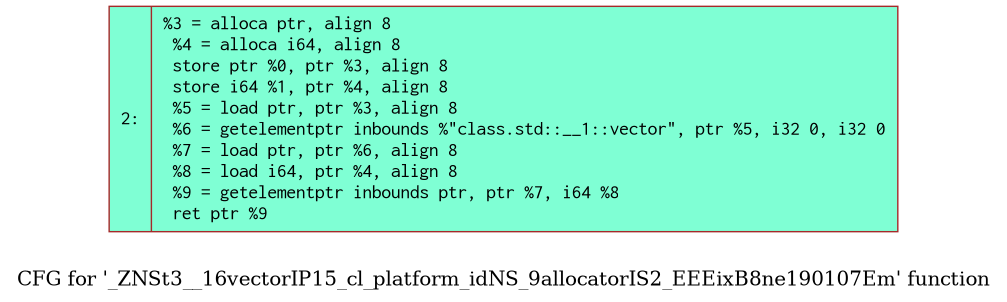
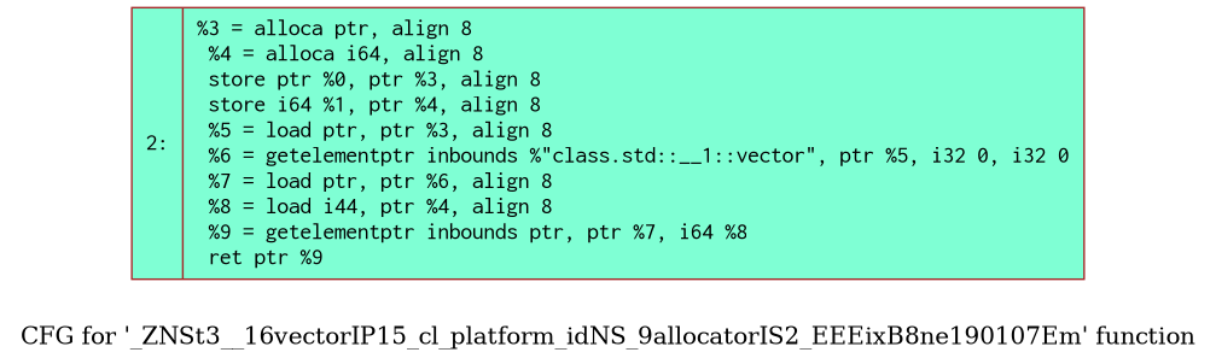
  digraph {
    label="CFG for '_ZNSt3__16vectorIP15_cl_platform_idNS_9allocatorIS2_EEEixB8ne190107Em' function"
    rankdir=LR
-   n1 [color=brown fillcolor=aquamarine fontname=Courier label="{2:\l|  %3 = alloca ptr, align 8\l  %4 = alloca i64, align 8\l  store ptr %0, ptr %3, align 8\l  store i64 %1, ptr %4, align 8\l  %5 = load ptr, ptr %3, align 8\l  %6 = getelementptr inbounds %\"class.std::__1::vector\", ptr %5, i32 0, i32 0\l  %7 = load ptr, ptr %6, align 8\l  %8 = load i64, ptr %4, align 8\l  %9 = getelementptr inbounds ptr, ptr %7, i64 %8\l  ret ptr %9\l}" shape=record style=filled]
+   n1 [color=brown fillcolor=aquamarine fontname=Courier label="{2:\l|  %3 = alloca ptr, align 8\l  %4 = alloca i64, align 8\l  store ptr %0, ptr %3, align 8\l  store i64 %1, ptr %4, align 8\l  %5 = load ptr, ptr %3, align 8\l  %6 = getelementptr inbounds %\"class.std::__1::vector\", ptr %5, i32 0, i32 0\l  %7 = load ptr, ptr %6, align 8\l  %8 = load i44, ptr %4, align 8\l  %9 = getelementptr inbounds ptr, ptr %7, i64 %8\l  ret ptr %9\l}" shape=record style=filled]
  }
